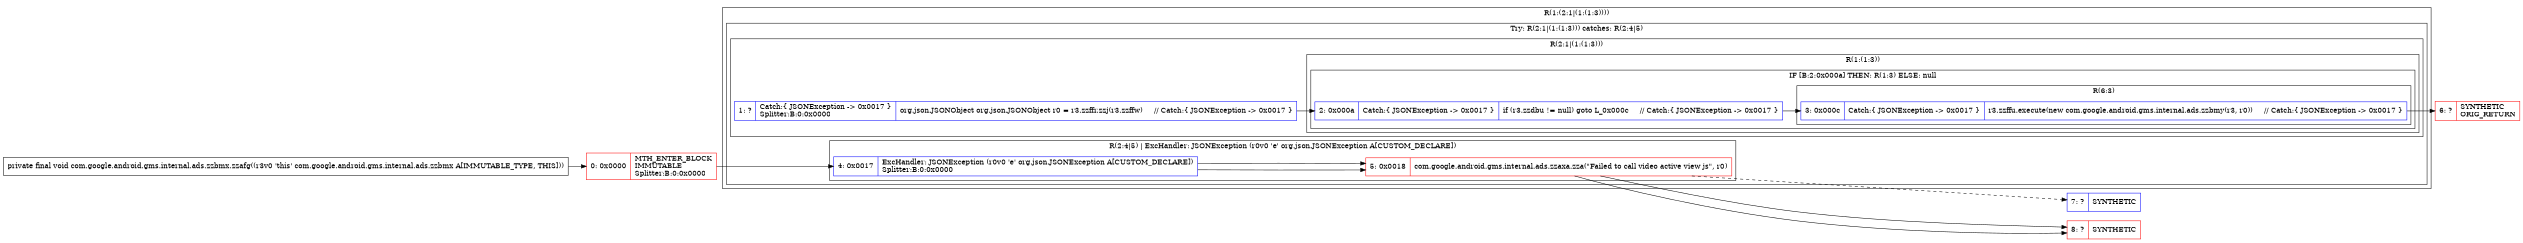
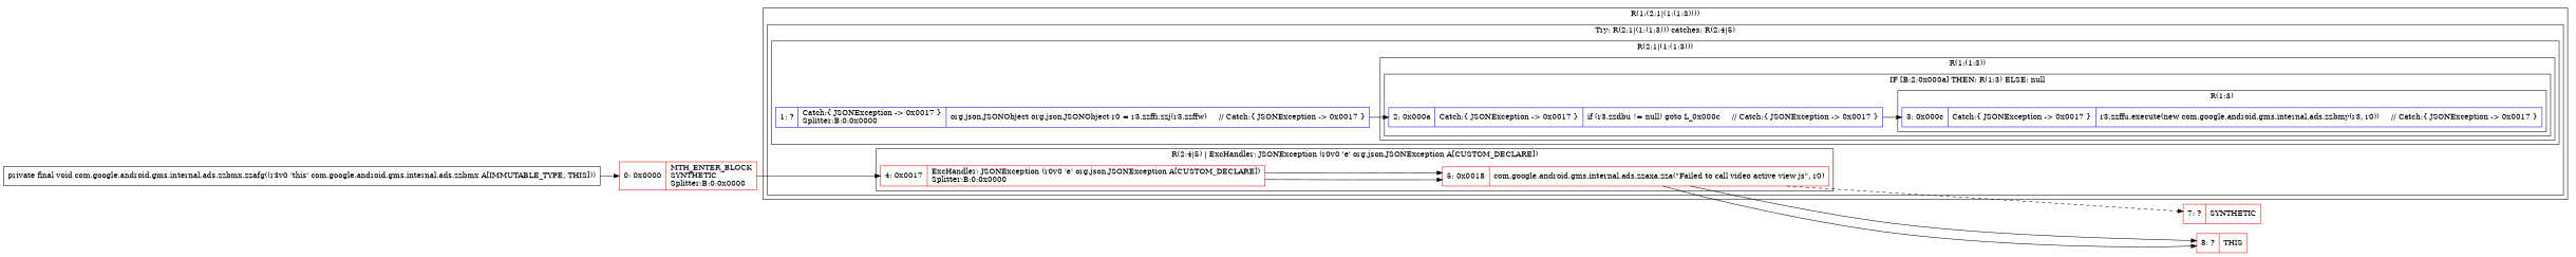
  digraph {
    rankdir=LR
    node [color=red shape=record]
    n1 [color=blue label="{3\:\ 0x000c|Catch:\{ JSONException \-\> 0x0017 \}\l|r3.zzffu.execute(new com.google.android.gms.internal.ads.zzbmy(r3, r0))     \/\/ Catch:\{ JSONException \-\> 0x0017 \}\l}"]
    n2 [color=blue label="{2\:\ 0x000a|Catch:\{ JSONException \-\> 0x0017 \}\l|if (r3.zzdbu != null) goto L_0x000c     \/\/ Catch:\{ JSONException \-\> 0x0017 \}\l}"]
    n3 [color=blue label="{1\:\ ?|Catch:\{ JSONException \-\> 0x0017 \}\lSplitter:B:0:0x0000\l|org.json.JSONObject org.json.JSONObject r0 = r3.zzffr.zzj(r3.zzffw)     \/\/ Catch:\{ JSONException \-\> 0x0017 \}\l}"]
-   n4 [color=blue label="{4\:\ 0x0017|ExcHandler: JSONException (r0v0 'e' org.json.JSONException A[CUSTOM_DECLARE])\lSplitter:B:0:0x0000\l}"]
+   n4 [label="{4\:\ 0x0017|ExcHandler: JSONException (r0v0 'e' org.json.JSONException A[CUSTOM_DECLARE])\lSplitter:B:0:0x0000\l}"]
    n5 [label="{5\:\ 0x0018|com.google.android.gms.internal.ads.zzaxa.zza(\"Failed to call video active view js\", r0)\l}"]
-   n6 [label="{6\:\ ?|SYNTHETIC\lORIG_RETURN\l}"]
-   n7 [color=blue label="{7\:\ ?|SYNTHETIC\l}"]
-   n8 [label="{8\:\ ?|SYNTHETIC\l}"]
-   n9 [label="{0\:\ 0x0000|MTH_ENTER_BLOCK\lIMMUTABLE\lSplitter:B:0:0x0000\l}"]
+   n7 [label="{7\:\ ?|SYNTHETIC\l}"]
+   n8 [label="{8\:\ ?|THIS\l}"]
+   n9 [label="{0\:\ 0x0000|MTH_ENTER_BLOCK\lSYNTHETIC\lSplitter:B:0:0x0000\l}"]
    n10 [label="{private final void com.google.android.gms.internal.ads.zzbmx.zzafg((r3v0 'this' com.google.android.gms.internal.ads.zzbmx A[IMMUTABLE_TYPE, THIS])) }" color=""]
    subgraph cluster_1 {
      label="R(1:(2:1|(1:(1:3))))"
      subgraph cluster_2 {
        label="Try: R(2:1|(1:(1:3))) catches: R(2:4|5)"
        subgraph cluster_3 {
          label="R(2:1|(1:(1:3)))"
          n3
          subgraph cluster_4 {
            label="R(1:(1:3))"
            subgraph cluster_5 {
              label="IF [B:2:0x000a] THEN: R(1:3) ELSE: null"
              n2
              subgraph cluster_6 {
-               label="R(6:3)"
+               label="R(1:3)"
                n1
              }
            }
          }
        }
        subgraph cluster_7 {
          label="R(2:4|5) | ExcHandler: JSONException (r0v0 'e' org.json.JSONException A[CUSTOM_DECLARE])\l"
          n4
          n5
        }
      }
    }
    subgraph cluster_8 {
      label="R(2:4|5) | ExcHandler: JSONException (r0v0 'e' org.json.JSONException A[CUSTOM_DECLARE])\l"
    }
-   n1 -> n6
    n2 -> n1
    n3 -> n2
    n4 -> n5
    n4 -> n5
    n5 -> n7 [style=dashed]
    n5 -> n8
    n5 -> n8
    n9 -> n4
    n10 -> n9
  }
